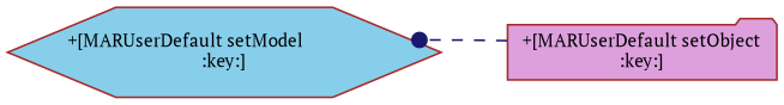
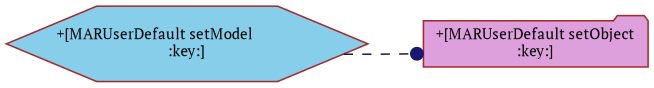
  digraph {
    rankdir=LR
    fontname="PT Serif"
    node [color=brown fontname="PT Serif" fontsize=10 style=filled]
    n1 [fillcolor=skyblue fontcolor=black height=0.2 label="+[MARUserDefault setModel\l:key:]" shape=hexagon width=0.4]
    n2 [fillcolor=plum height=0.2 label="+[MARUserDefault setObject\l:key:]" shape=folder width=0.4]
-   n2 -> n1 [color=midnightblue fontname="PT Serif" fontsize=10 labelfontname=Helvetica labelfontsize=10 style=dashed arrowhead=dot]
+   n1 -> n2 [color=midnightblue fontname="PT Serif" fontsize=10 labelfontname=Helvetica labelfontsize=10 style=dashed arrowhead=dot]
  }
